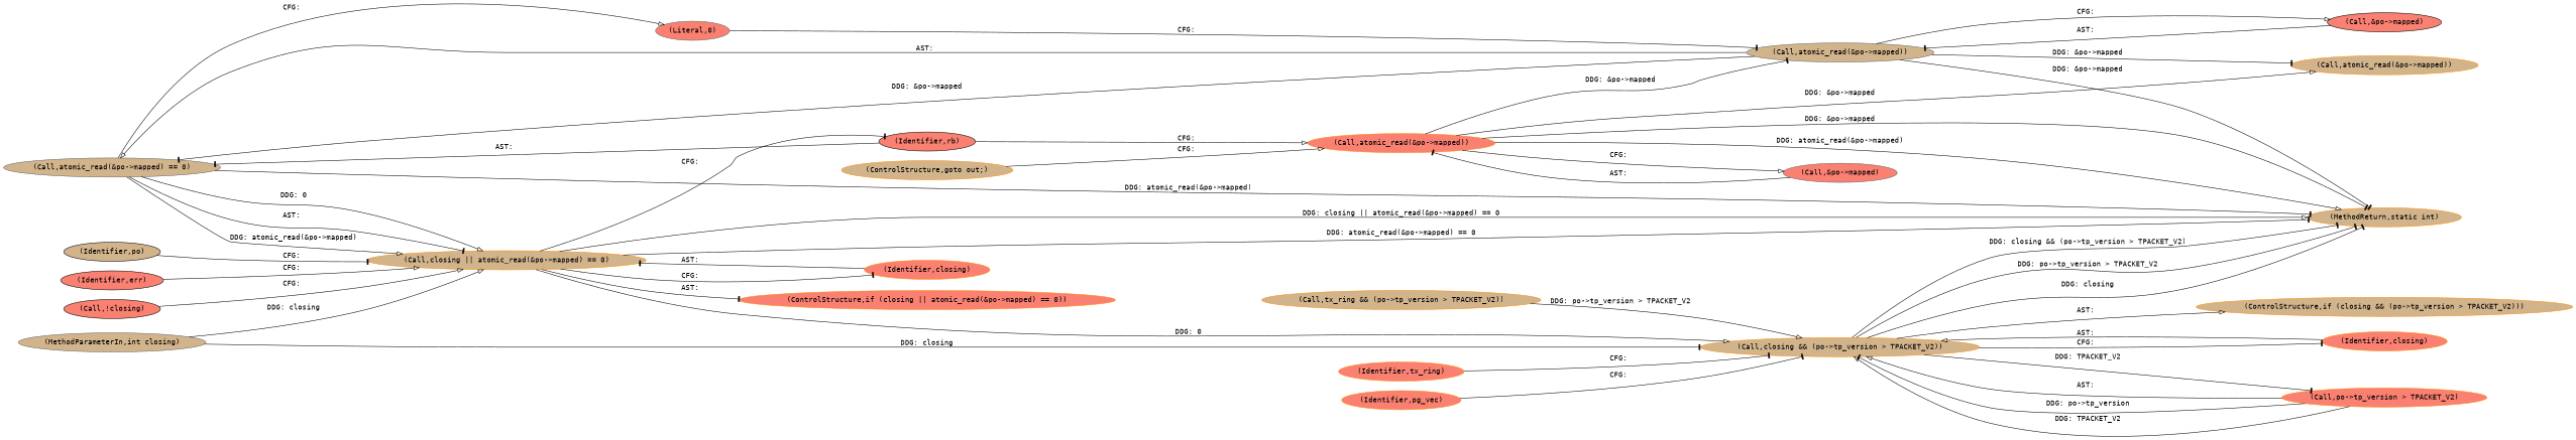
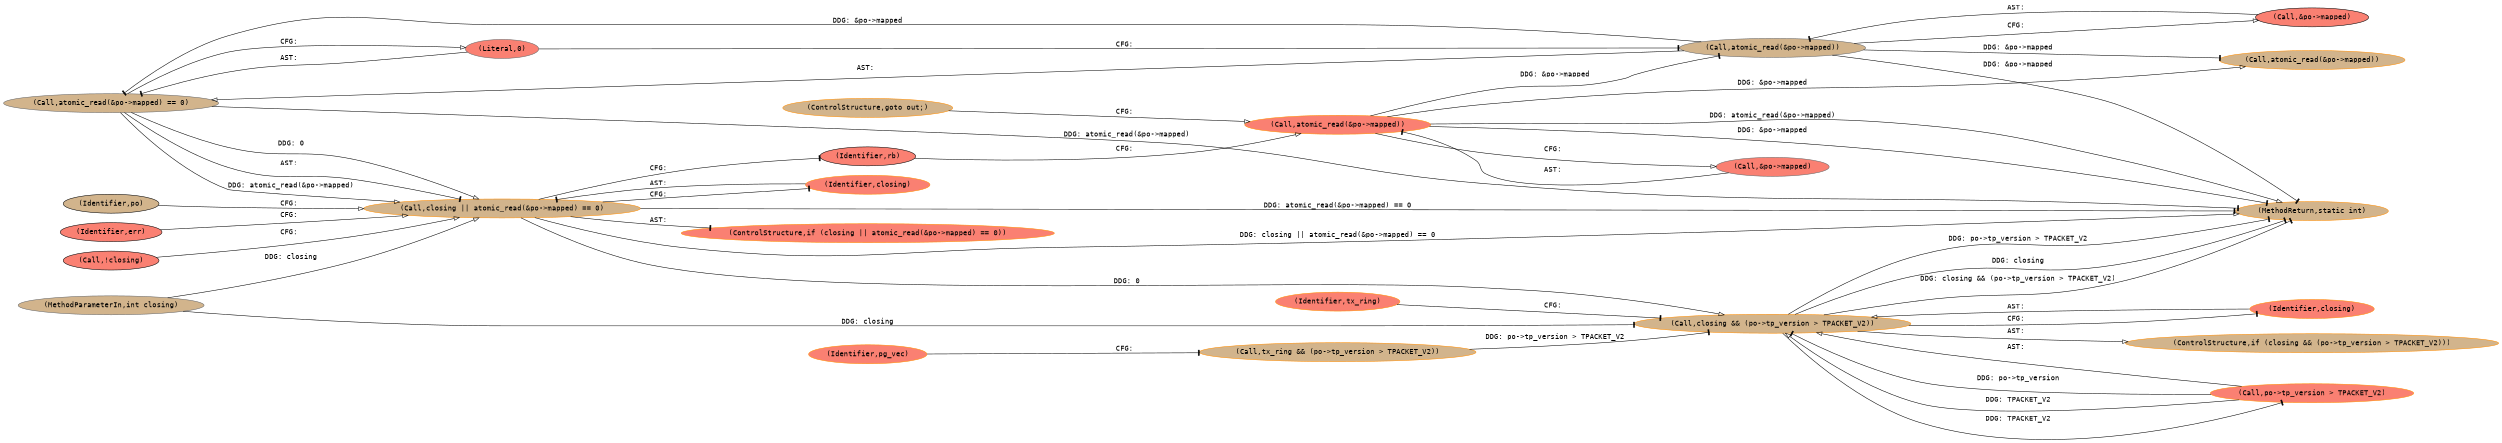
  digraph {
    fontname="DejaVu Sans Mono"
    rankdir=LR
    node [color=darkorange fillcolor=salmon fontname="DejaVu Sans Mono" style=filled]
    edge [arrowhead=tee fontname="DejaVu Sans Mono"]
    n1 [color=gray40 fillcolor=tan label="(Call,atomic_read(&po->mapped) == 0)"]
    n2 [fillcolor=tan label="(Call,closing || atomic_read(&po->mapped) == 0)"]
    n3 [fillcolor=tan label="(MethodReturn,static int)"]
    n4 [color=gray40 label="(Literal,0)"]
    n5 [fillcolor=tan label="(Call,closing && (po->tp_version > TPACKET_V2))"]
    n6 [label="(Identifier,closing)"]
    n7 [label="(ControlStructure,if (closing || atomic_read(&po->mapped) == 0))"]
    n8 [color=black label="(Identifier,rb)"]
    n9 [color=gray40 fillcolor=tan label="(Call,atomic_read(&po->mapped))"]
    n10 [fillcolor=tan label="(Call,atomic_read(&po->mapped))"]
    n11 [color=black label="(Call,&po->mapped)"]
    n12 [label="(Call,atomic_read(&po->mapped))"]
    n13 [color=gray40 label="(Call,&po->mapped)"]
    n14 [label="(Call,po->tp_version > TPACKET_V2)"]
    n15 [label="(Identifier,closing)"]
    n16 [fillcolor=tan label="(ControlStructure,if (closing && (po->tp_version > TPACKET_V2)))"]
    n17 [color=gray40 fillcolor=tan label="(MethodParameterIn,int closing)"]
    n18 [label="(Identifier,tx_ring)"]
    n19 [fillcolor=tan label="(ControlStructure,goto out;)"]
    n20 [color=black fillcolor=tan label="(Identifier,po)"]
    n21 [color=black label="(Identifier,err)"]
    n22 [color=black label="(Call,!closing)"]
    n23 [label="(Identifier,pg_vec)"]
    n24 [fillcolor=tan label="(Call,tx_ring && (po->tp_version > TPACKET_V2))"]
    n1 -> n2 [label="AST: "]
    n1 -> n2 [arrowhead=onormal label="DDG: atomic_read(&po->mapped)"]
    n1 -> n2 [arrowhead=onormal label="DDG: 0"]
    n1 -> n3 [label="DDG: atomic_read(&po->mapped)"]
    n1 -> n4 [arrowhead=onormal label="CFG: "]
    n2 -> n3 [label="DDG: atomic_read(&po->mapped) == 0"]
    n2 -> n3 [arrowhead=onormal label="DDG: closing || atomic_read(&po->mapped) == 0"]
    n2 -> n5 [arrowhead=onormal label="DDG: 0"]
    n2 -> n6 [label="CFG: "]
    n2 -> n7 [label="AST: "]
    n2 -> n8 [label="CFG: "]
-   n8 -> n1 [label="AST: "]
+   n4 -> n1 [label="AST: "]
    n4 -> n9 [label="CFG: "]
    n5 -> n3 [label="DDG: closing && (po->tp_version > TPACKET_V2)"]
    n5 -> n3 [label="DDG: po->tp_version > TPACKET_V2"]
    n5 -> n3 [label="DDG: closing"]
    n5 -> n14 [label="DDG: TPACKET_V2"]
    n5 -> n15 [label="CFG: "]
    n5 -> n16 [arrowhead=onormal label="AST: "]
    n6 -> n2 [label="AST: "]
    n8 -> n12 [arrowhead=onormal label="CFG: "]
    n9 -> n1 [arrowhead=onormal label="AST: "]
    n9 -> n1 [label="DDG: &po->mapped"]
    n9 -> n3 [label="DDG: &po->mapped"]
    n9 -> n10 [label="DDG: &po->mapped"]
    n9 -> n11 [arrowhead=onormal label="CFG: "]
    n11 -> n9 [label="AST: "]
    n12 -> n3 [label="DDG: &po->mapped"]
    n12 -> n3 [arrowhead=onormal label="DDG: atomic_read(&po->mapped)"]
    n12 -> n9 [label="DDG: &po->mapped"]
    n12 -> n10 [arrowhead=onormal label="DDG: &po->mapped"]
    n12 -> n13 [arrowhead=onormal label="CFG: "]
    n13 -> n12 [label="AST: "]
    n14 -> n5 [arrowhead=onormal label="AST: "]
    n14 -> n5 [label="DDG: po->tp_version"]
    n14 -> n5 [arrowhead=onormal label="DDG: TPACKET_V2"]
    n15 -> n5 [arrowhead=onormal label="AST: "]
    n17 -> n2 [arrowhead=onormal label="DDG: closing"]
    n17 -> n5 [label="DDG: closing"]
    n18 -> n5 [label="CFG: "]
    n19 -> n12 [arrowhead=onormal label="CFG: "]
-   n20 -> n2 [label="CFG: "]
+   n20 -> n2 [arrowhead=onormal label="CFG: "]
    n21 -> n2 [arrowhead=onormal label="CFG: "]
    n22 -> n2 [arrowhead=onormal label="CFG: "]
-   n23 -> n5 [label="CFG: "]
-   n24 -> n5 [arrowhead=onormal label="DDG: po->tp_version > TPACKET_V2"]
+   n23 -> n24 [label="CFG: "]
+   n24 -> n5 [label="DDG: po->tp_version > TPACKET_V2"]
  }
